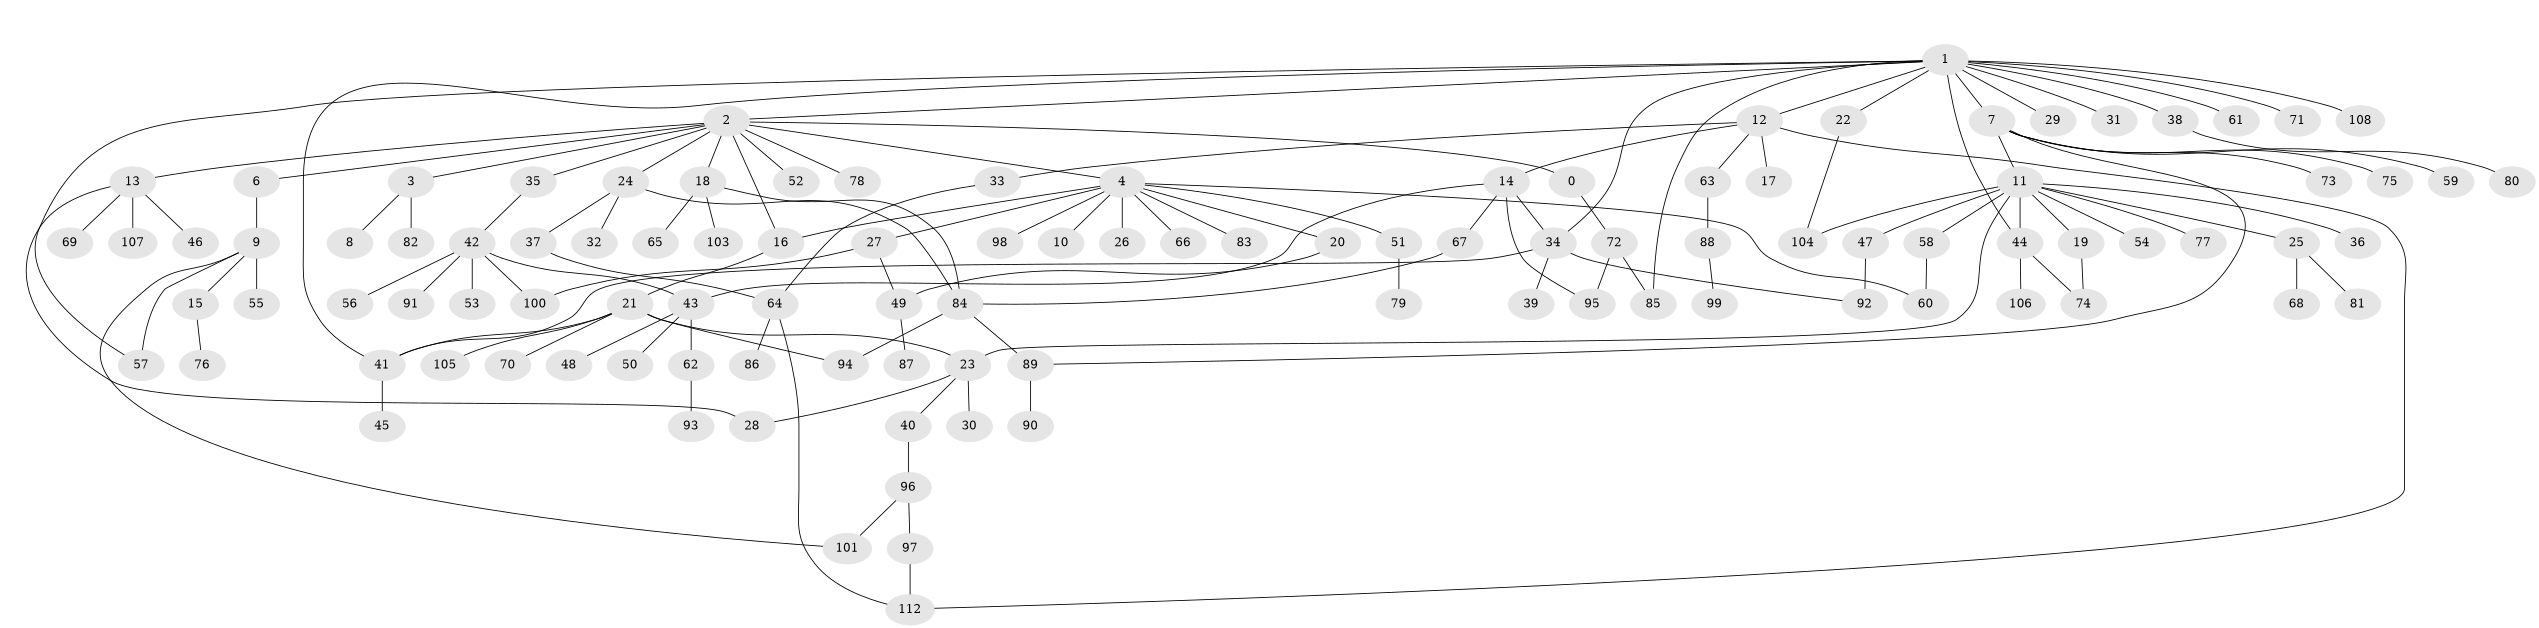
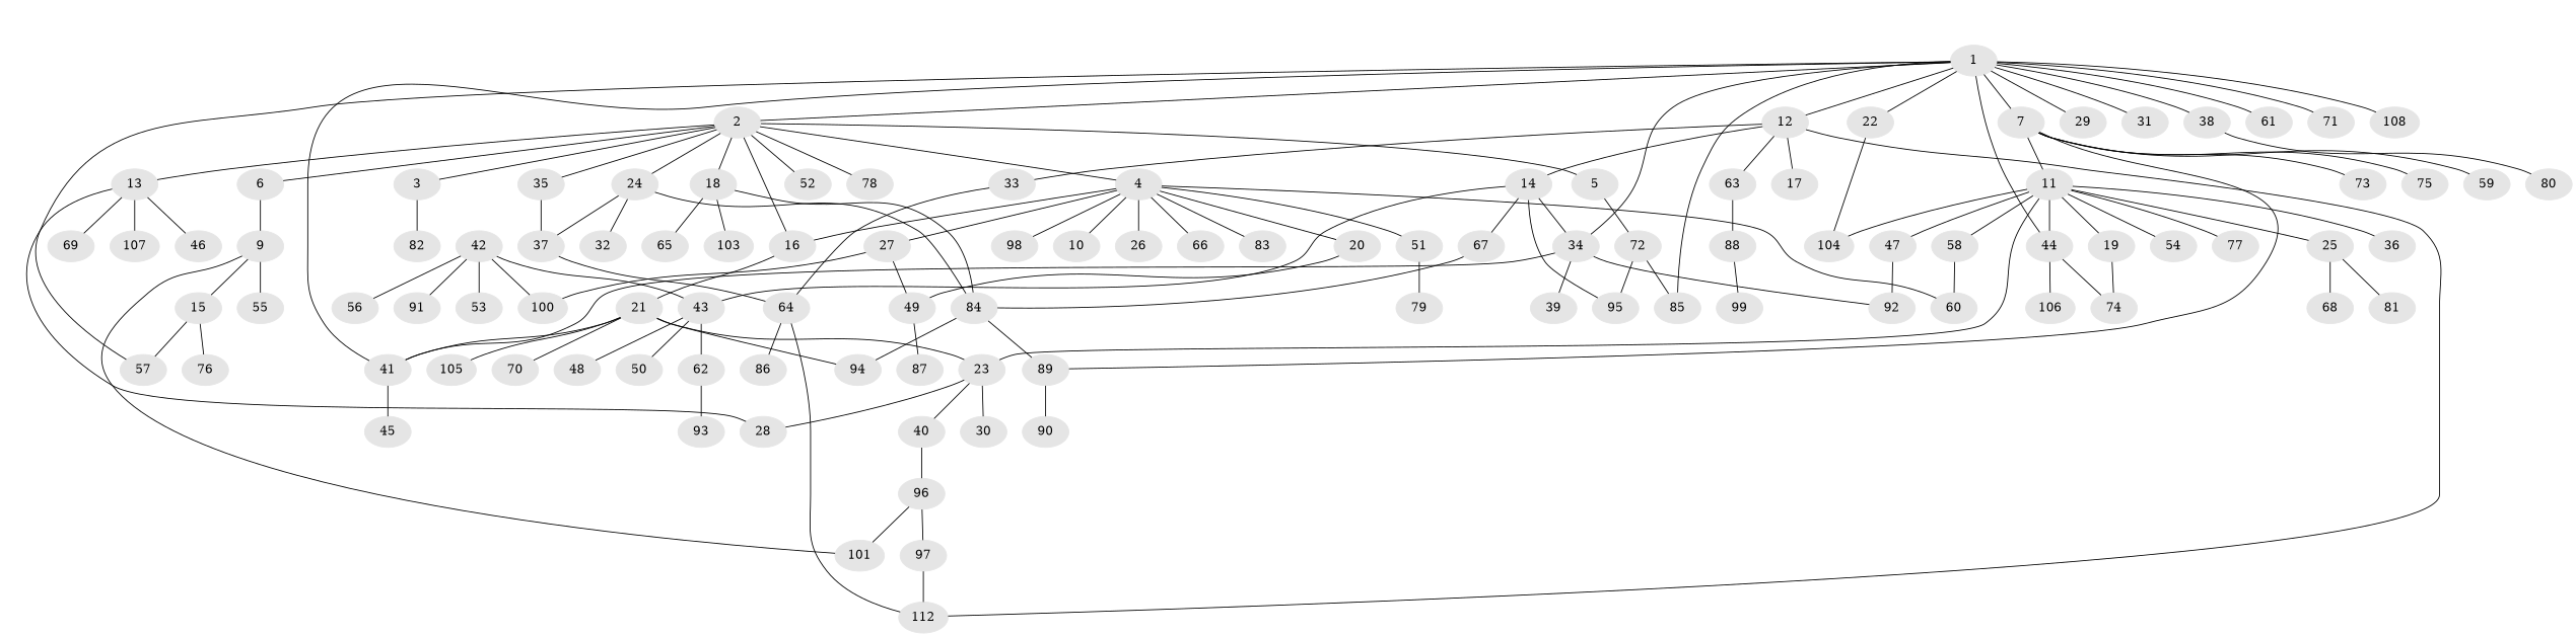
  graph {
    node [color=gray90 style=filled]
    1
    2
    7
    12
    22
    29
    31
    34
    38
    41
    44
    57
    61
    71
    85
    108
    3
    4
-   5 [label=0]
+   5
    6
    13
    16
    18
    24
    35
    52
    78
    11
    59
    73
    75
    89
    14
    17
    33
    63
    n37 [label=112]
    104
    39
    92
    80
    45
    74
    106
-   8
    82
    10
    20
    26
    27
    51
    60
    66
    83
    98
    72
    9
    28
    46
    69
    107
    21
    65
    84
    103
    32
    37
    42
    49
    100
    79
    95
    15
    55
    101
    19
    23
    25
    36
    47
    54
    58
    77
    90
    76
    30
    40
    68
    81
    43
    67
    64
    88
    48
    50
    62
    70
    94
    105
    87
    96
    86
    53
    56
    91
    97
    93
    99
    1 -- 2
    1 -- 7
    1 -- 12
    1 -- 22
    1 -- 29
    1 -- 31
    1 -- 34
    1 -- 38
    1 -- 41
    1 -- 44
    1 -- 57
    1 -- 61
    1 -- 71
    1 -- 85
    1 -- 108
    2 -- 3
    2 -- 4
    2 -- 5
    2 -- 6
    2 -- 13
    2 -- 16
    2 -- 18
    2 -- 24
    2 -- 35
    2 -- 52
    2 -- 78
    7 -- 11
    7 -- 59
    7 -- 73
    7 -- 75
    7 -- 89
    12 -- 14
    12 -- 17
    12 -- 33
    12 -- 63
    12 -- n37
    22 -- 104
    34 -- 41
    34 -- 39
    34 -- 92
    38 -- 80
    41 -- 45
    44 -- 74
    44 -- 106
-   3 -- 8
    3 -- 82
    4 -- 16
    4 -- 10
    4 -- 20
    4 -- 26
    4 -- 27
    4 -- 51
    4 -- 60
    4 -- 66
    4 -- 83
    4 -- 98
    5 -- 72
    6 -- 9
    13 -- 28
    13 -- 46
    13 -- 69
    13 -- 107
    16 -- 21
    18 -- 65
    18 -- 84
    18 -- 103
    24 -- 84
    24 -- 32
    24 -- 37
-   35 -- 42
+   35 -- 37
    11 -- 44
    11 -- 104
    11 -- 19
    11 -- 23
    11 -- 25
    11 -- 36
    11 -- 47
    11 -- 54
    11 -- 58
    11 -- 77
    89 -- 90
    14 -- 34
    14 -- 95
    14 -- 43
    14 -- 67
    33 -- 64
    63 -- 88
    20 -- 49
    27 -- 49
    27 -- 100
    51 -- 79
    72 -- 85
    72 -- 95
-   9 -- 57
+   15 -- 57
    9 -- 15
    9 -- 55
    9 -- 101
    21 -- 41
    21 -- 23
    21 -- 70
    21 -- 94
    21 -- 105
    84 -- 89
    84 -- 94
    37 -- 64
    42 -- 100
    42 -- 43
    42 -- 53
    42 -- 56
    42 -- 91
    49 -- 87
    15 -- 76
    19 -- 74
    23 -- 28
    23 -- 30
    23 -- 40
    25 -- 68
    25 -- 81
    47 -- 92
    58 -- 60
    40 -- 96
    43 -- 48
    43 -- 50
    43 -- 62
    67 -- 84
    64 -- n37
    64 -- 86
    88 -- 99
    62 -- 93
    96 -- 101
    96 -- 97
    97 -- n37
  }
